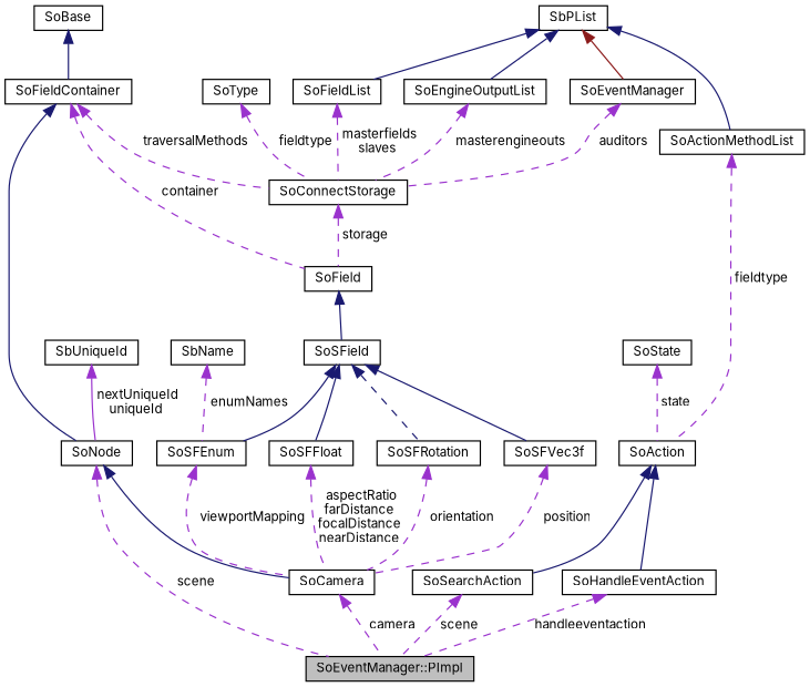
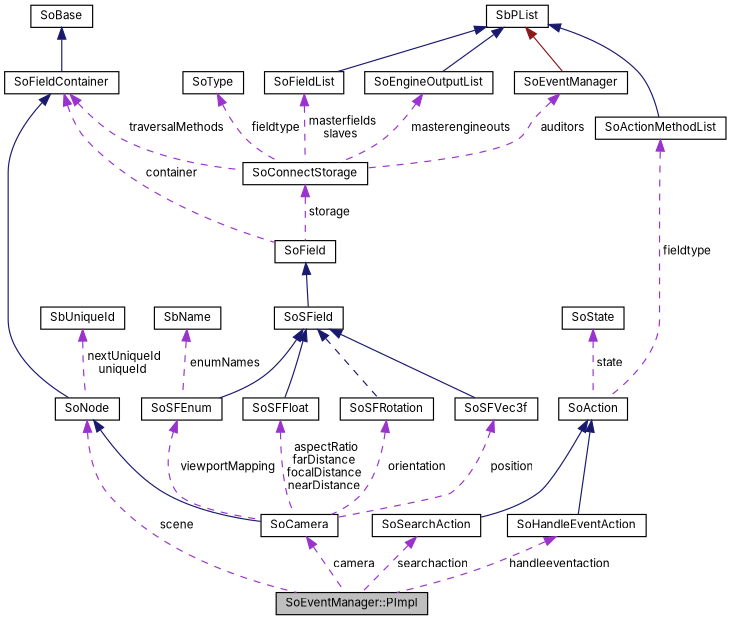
  digraph {
    fontname=Inter
    node [color=black fillcolor=white fontname=Inter fontsize=10 shape=record style=filled]
    edge [color=darkorchid3 dir=back fontname=Inter fontsize=10 labelfontname=Helvetica labelfontsize=10 style=dashed]
    n1 [fillcolor=grey75 fontcolor=black height=0.2 label="SoEventManager::PImpl" width=0.4]
    n2 [height=0.2 label=SoSearchAction width=0.4]
    n3 [height=0.2 label=SoAction width=0.4]
    n4 [height=0.2 label=SoHandleEventAction width=0.4]
    n5 [height=0.2 label=SoActionMethodList width=0.4]
    n6 [height=0.2 label=SbPList width=0.4]
    n7 [height=0.2 label=SoFieldList width=0.4]
    n8 [height=0.2 label=SoEventManager width=0.4]
    n9 [height=0.2 label=SoEngineOutputList width=0.4]
    n10 [height=0.2 label=SoConnectStorage width=0.4]
    n11 [height=0.2 label=SoState width=0.4]
    n12 [height=0.2 label=SoCamera width=0.4]
    n13 [height=0.2 label=SoNode width=0.4]
    n14 [height=0.2 label=SoFieldContainer width=0.4]
    n15 [height=0.2 label=SoField width=0.4]
    n16 [height=0.2 label=SoSField width=0.4]
    n17 [height=0.2 label=SoBase width=0.4]
    n18 [height=0.2 label=SbUniqueId width=0.4]
    n19 [height=0.2 label=SoSFEnum width=0.4]
    n20 [height=0.2 label=SoSFFloat width=0.4]
    n21 [height=0.2 label=SoSFRotation width=0.4]
    n22 [height=0.2 label=SoSFVec3f width=0.4]
    n23 [height=0.2 label=SoType width=0.4]
    n24 [height=0.2 label=SbName width=0.4]
-   n2 -> n1 [label=" scene"]
+   n2 -> n1 [label=" searchaction"]
    n3 -> n2 [color=midnightblue style=solid]
    n3 -> n4 [color=midnightblue style=solid]
    n4 -> n1 [label=" handleeventaction"]
    n5 -> n3 [label=" fieldtype"]
    n6 -> n5 [color=midnightblue style=solid]
    n6 -> n7 [color=midnightblue style=solid]
    n6 -> n8 [color=firebrick4 style=solid]
    n6 -> n9 [color=midnightblue style=solid]
    n7 -> n10 [label=" masterfields\nslaves"]
    n8 -> n10 [label=" auditors"]
    n9 -> n10 [label=" masterengineouts"]
    n10 -> n15 [label=" storage"]
    n11 -> n3 [label=" state"]
    n12 -> n1 [label=" camera"]
    n13 -> n1 [label=" scene"]
    n13 -> n12 [color=midnightblue style=solid]
    n14 -> n10 [label=" traversalMethods"]
    n14 -> n13 [color=midnightblue style=solid]
    n14 -> n15 [label=" container"]
    n15 -> n16 [color=midnightblue style=solid]
    n16 -> n19 [color=midnightblue style=solid]
    n16 -> n20 [color=midnightblue style=solid]
    n16 -> n21 [color=midnightblue]
    n16 -> n22 [color=midnightblue style=solid]
    n17 -> n14 [color=midnightblue style=solid]
-   n18 -> n13 [label=" nextUniqueId\nuniqueId" style=solid]
+   n18 -> n13 [label=" nextUniqueId\nuniqueId"]
    n19 -> n12 [label=" viewportMapping"]
    n20 -> n12 [label=" aspectRatio\nfarDistance\nfocalDistance\nnearDistance"]
    n21 -> n12 [label=" orientation"]
    n22 -> n12 [label=" position"]
    n23 -> n10 [label=" fieldtype"]
    n24 -> n19 [label=" enumNames"]
  }
